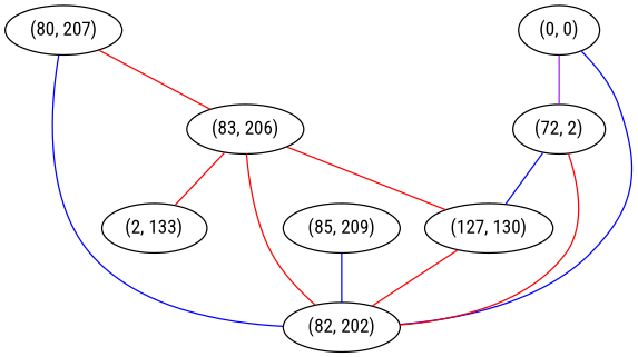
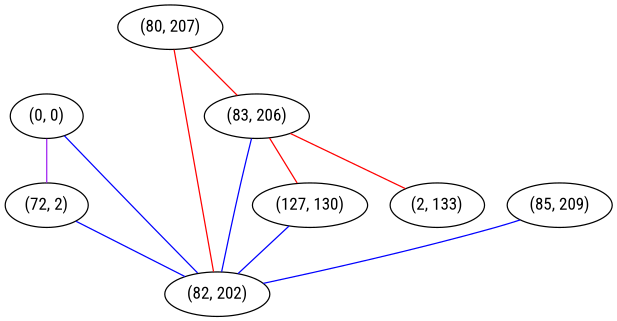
  graph {
    fontname="Roboto Condensed"
    node [fontname="Roboto Condensed"]
    edge [color=blue fontname="Roboto Condensed" weight=3]
    "(0, 0)"
    "(72, 2)"
    "(82, 202)"
    n4 [label="(127, 130)"]
    n5 [label="(80, 207)"]
    "(83, 206)"
    "(2, 133)"
    "(85, 209)"
    "(0, 0)" -- "(72, 2)" [color=purple weight=4]
    "(0, 0)" -- "(82, 202)"
-   "(72, 2)" -- "(82, 202)" [color=red weight=1]
-   "(72, 2)" -- n4
-   n4 -- "(82, 202)" [color=red]
-   n5 -- "(82, 202)"
+   "(72, 2)" -- "(82, 202)" [weight=1]
+   n4 -- "(82, 202)"
+   n5 -- "(82, 202)" [color=red]
    n5 -- "(83, 206)" [color=red weight=1]
-   "(83, 206)" -- "(82, 202)" [color=red]
+   "(83, 206)" -- "(82, 202)"
    "(83, 206)" -- n4 [color=red weight=1]
    "(83, 206)" -- "(2, 133)" [color=red weight=1]
    "(85, 209)" -- "(82, 202)"
  }
